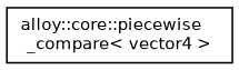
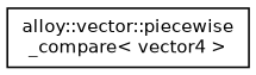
  digraph {
    rankdir=LR
-   n1 [color=black fillcolor=white fontname=Helvetica fontsize=10 height=0.2 label="alloy::core::piecewise\l_compare\< vector4 \>" shape=record style=filled width=0.4]
+   n1 [color=black fillcolor=white fontname=Helvetica fontsize=10 height=0.2 label="alloy::vector::piecewise\l_compare\< vector4 \>" shape=record style=filled width=0.4]
  }
